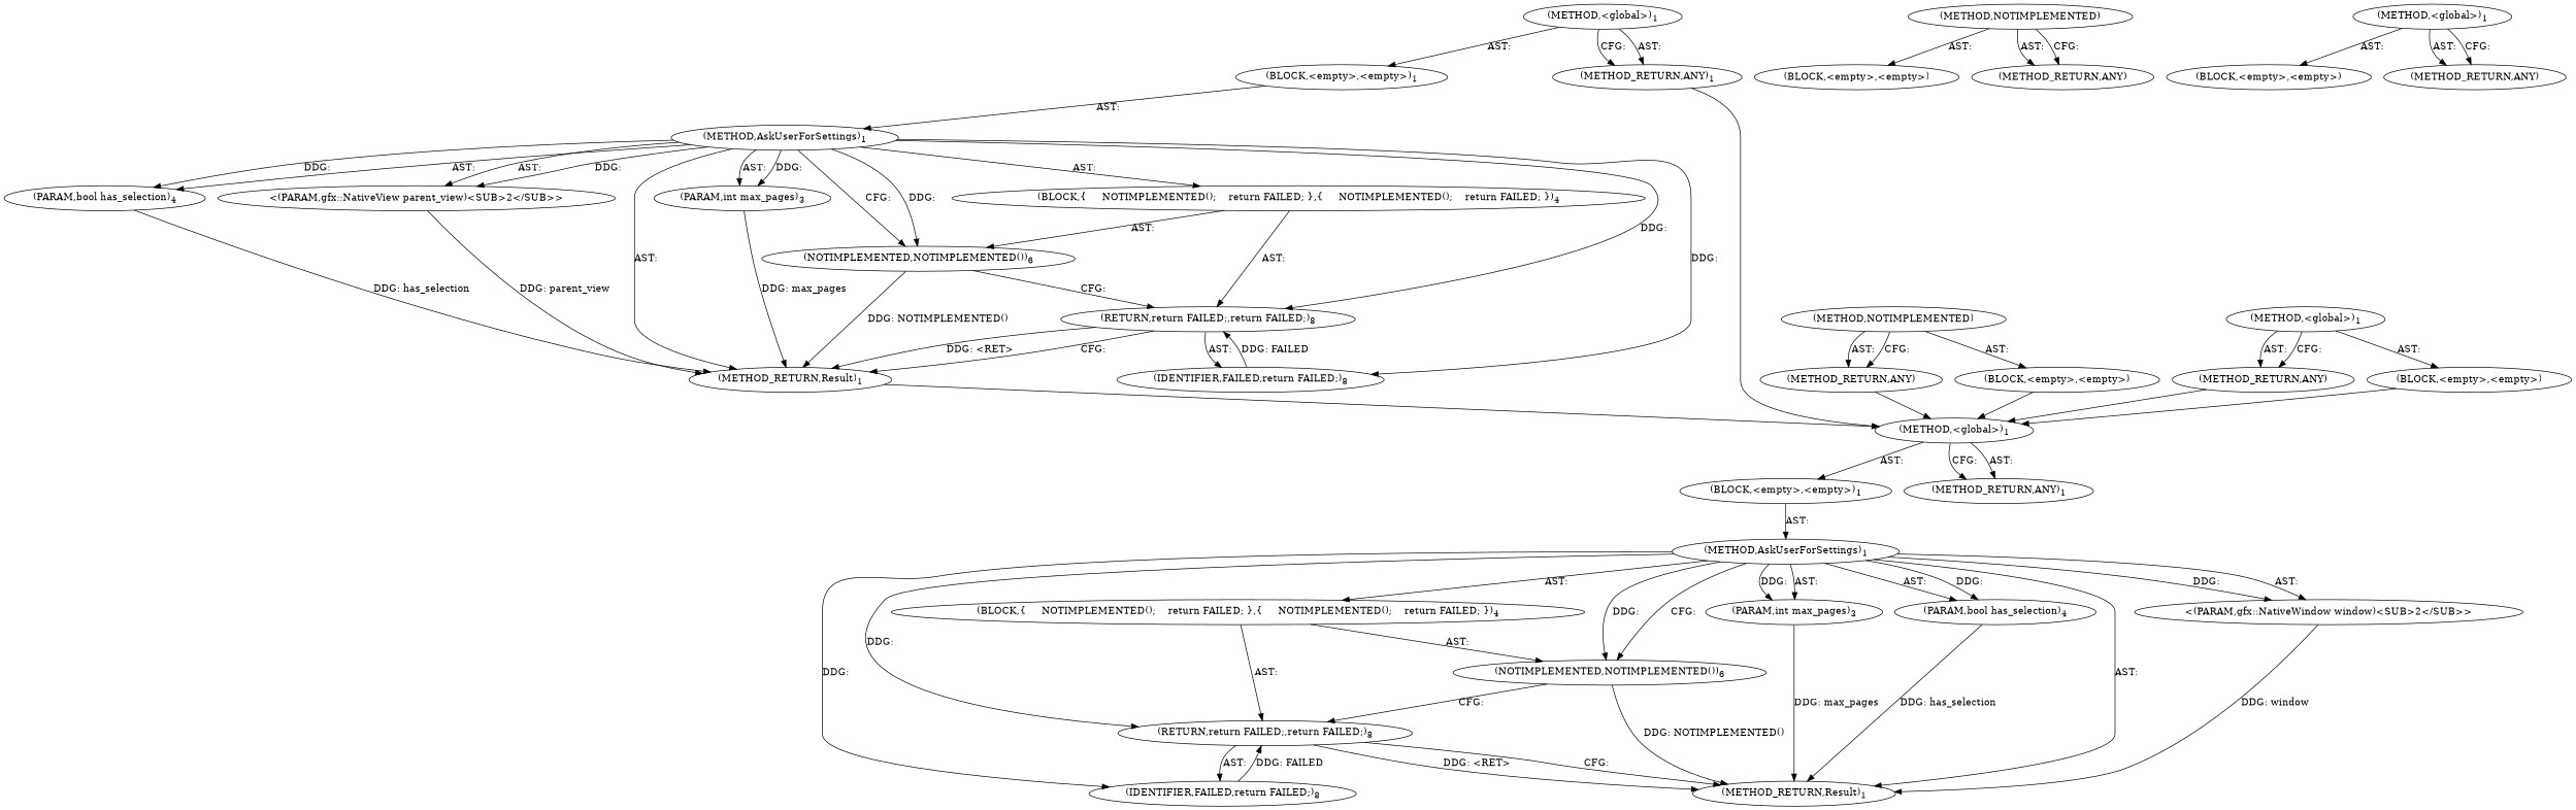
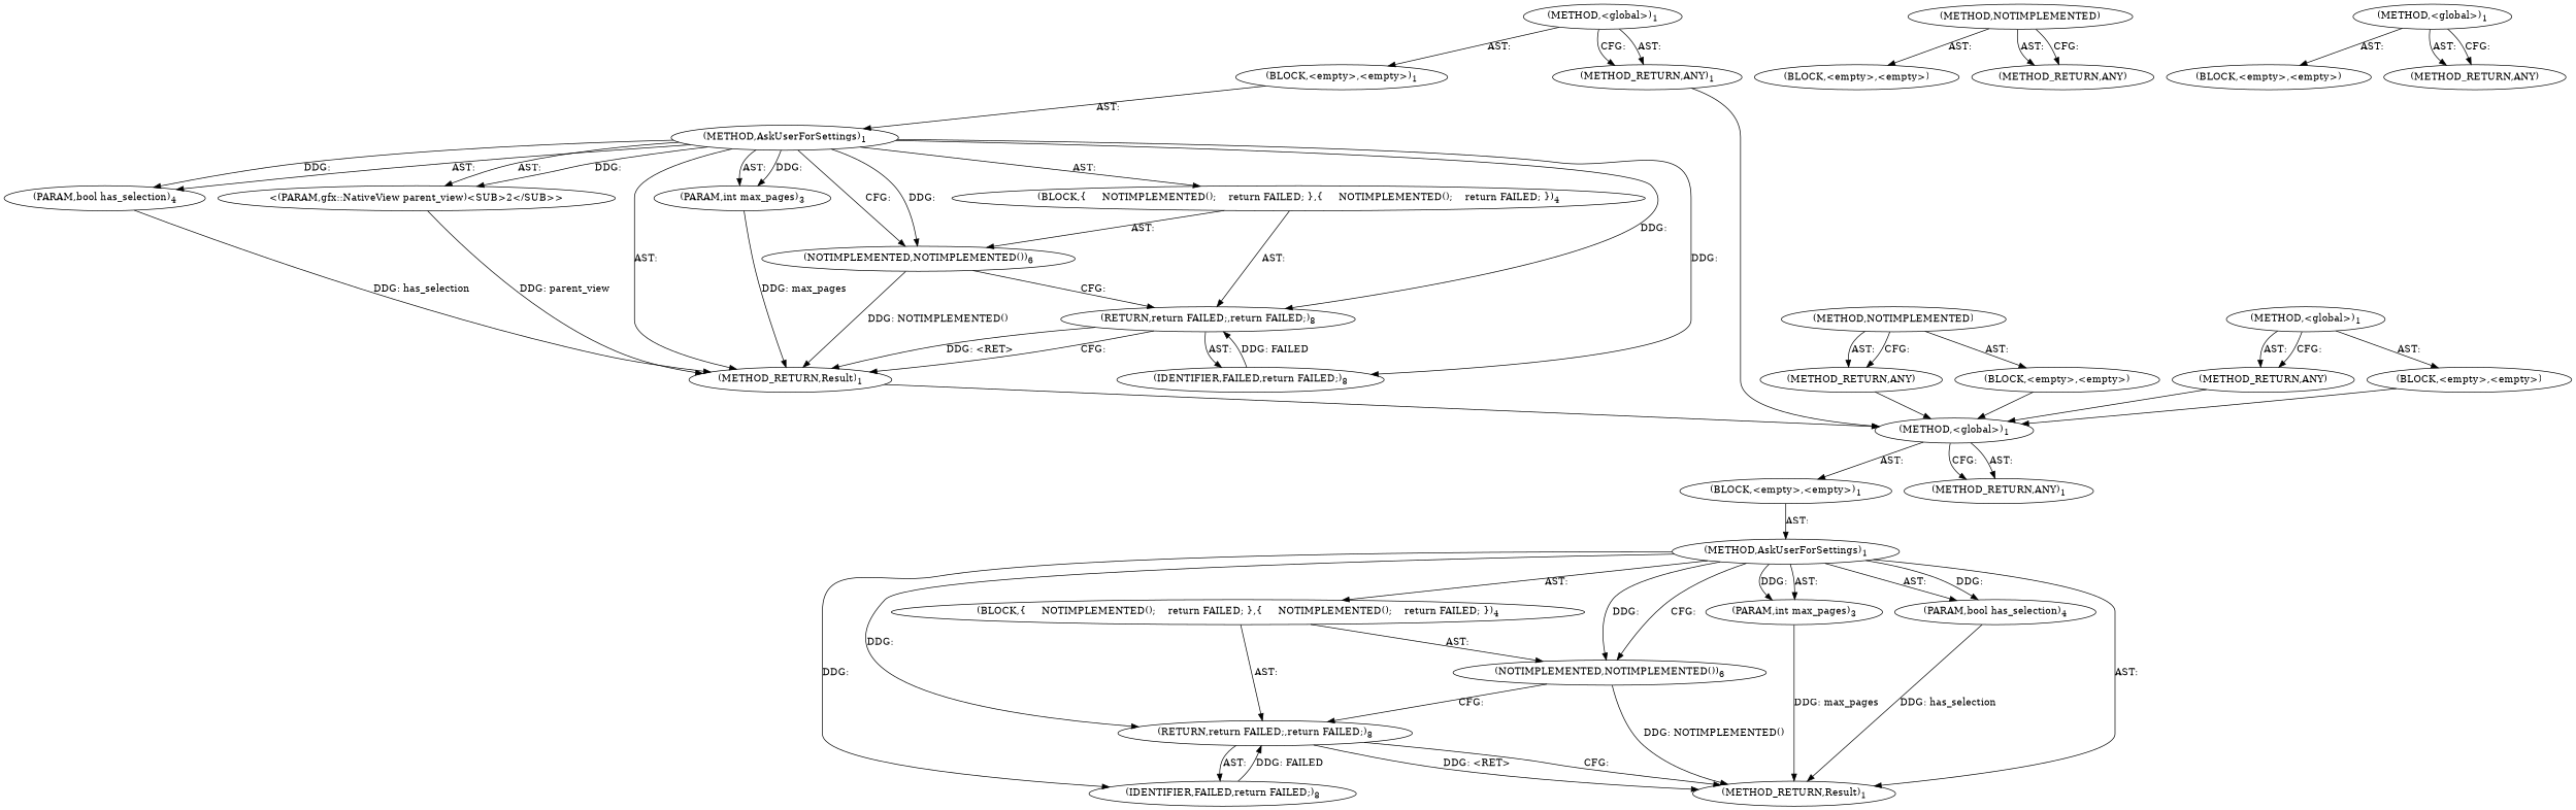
  digraph {
    n1 [label=<(METHOD,&lt;global&gt;)<SUB>1</SUB>>]
    n2 [label=<(BLOCK,&lt;empty&gt;,&lt;empty&gt;)<SUB>1</SUB>>]
    n3 [label=<(METHOD_RETURN,ANY)<SUB>1</SUB>>]
    n4 [label=<(METHOD,AskUserForSettings)<SUB>1</SUB>>]
-   n5 [label="<(PARAM,gfx::NativeWindow window)<SUB>2</SUB>>"]
    n6 [label=<(PARAM,int max_pages)<SUB>3</SUB>>]
    n7 [label=<(PARAM,bool has_selection)<SUB>4</SUB>>]
    n8 [label=<(BLOCK,{     NOTIMPLEMENTED();    return FAILED; },{     NOTIMPLEMENTED();    return FAILED; })<SUB>4</SUB>>]
    n9 [label=<(NOTIMPLEMENTED,NOTIMPLEMENTED())<SUB>6</SUB>>]
    n10 [label=<(RETURN,return FAILED;,return FAILED;)<SUB>8</SUB>>]
    n11 [label=<(IDENTIFIER,FAILED,return FAILED;)<SUB>8</SUB>>]
    n12 [label=<(METHOD_RETURN,Result)<SUB>1</SUB>>]
    n13 [label=<(METHOD,NOTIMPLEMENTED)>]
    n14 [label=<(BLOCK,&lt;empty&gt;,&lt;empty&gt;)>]
    n15 [label=<(METHOD_RETURN,ANY)>]
    n16 [label=<(METHOD,&lt;global&gt;)<SUB>1</SUB>>]
    n17 [label=<(BLOCK,&lt;empty&gt;,&lt;empty&gt;)>]
    n18 [label=<(METHOD_RETURN,ANY)>]
    n19 [label=<(METHOD,&lt;global&gt;)<SUB>1</SUB>>]
    n20 [label=<(BLOCK,&lt;empty&gt;,&lt;empty&gt;)<SUB>1</SUB>>]
    n21 [label=<(METHOD_RETURN,ANY)<SUB>1</SUB>>]
    n22 [label=<(METHOD,AskUserForSettings)<SUB>1</SUB>>]
    n23 [label="<(PARAM,gfx::NativeView parent_view)<SUB>2</SUB>>"]
    n24 [label=<(PARAM,int max_pages)<SUB>3</SUB>>]
    n25 [label=<(PARAM,bool has_selection)<SUB>4</SUB>>]
    n26 [label=<(BLOCK,{     NOTIMPLEMENTED();    return FAILED; },{     NOTIMPLEMENTED();    return FAILED; })<SUB>4</SUB>>]
    n27 [label=<(NOTIMPLEMENTED,NOTIMPLEMENTED())<SUB>6</SUB>>]
    n28 [label=<(RETURN,return FAILED;,return FAILED;)<SUB>8</SUB>>]
    n29 [label=<(IDENTIFIER,FAILED,return FAILED;)<SUB>8</SUB>>]
    n30 [label=<(METHOD_RETURN,Result)<SUB>1</SUB>>]
    n31 [label=<(METHOD,NOTIMPLEMENTED)>]
    n32 [label=<(BLOCK,&lt;empty&gt;,&lt;empty&gt;)>]
    n33 [label=<(METHOD_RETURN,ANY)>]
    n34 [label=<(METHOD,&lt;global&gt;)<SUB>1</SUB>>]
    n35 [label=<(BLOCK,&lt;empty&gt;,&lt;empty&gt;)>]
    n36 [label=<(METHOD_RETURN,ANY)>]
    n1 -> n2 [label="AST: "]
    n1 -> n3 [label="AST: "]
    n1 -> n3 [label="CFG: "]
    n2 -> n4 [label="AST: "]
-   n4 -> n5 [label="AST: "]
-   n4 -> n5 [label="DDG: "]
    n4 -> n6 [label="AST: "]
    n4 -> n6 [label="DDG: "]
    n4 -> n7 [label="AST: "]
    n4 -> n7 [label="DDG: "]
    n4 -> n8 [label="AST: "]
    n4 -> n9 [label="CFG: "]
    n4 -> n9 [label="DDG: "]
    n4 -> n10 [label="DDG: "]
    n4 -> n11 [label="DDG: "]
    n4 -> n12 [label="AST: "]
-   n5 -> n12 [label="DDG: window"]
    n6 -> n12 [label="DDG: max_pages"]
    n7 -> n12 [label="DDG: has_selection"]
    n8 -> n9 [label="AST: "]
    n8 -> n10 [label="AST: "]
    n9 -> n10 [label="CFG: "]
    n9 -> n12 [label="DDG: NOTIMPLEMENTED()"]
    n10 -> n11 [label="AST: "]
    n10 -> n12 [label="CFG: "]
    n10 -> n12 [label="DDG: &lt;RET&gt;"]
    n11 -> n10 [label="DDG: FAILED"]
    n13 -> n14 [label="AST: "]
    n13 -> n15 [label="AST: "]
    n13 -> n15 [label="CFG: "]
    n16 -> n17 [label="AST: "]
    n16 -> n18 [label="AST: "]
    n16 -> n18 [label="CFG: "]
    n19 -> n20 [label="AST: "]
    n19 -> n21 [label="AST: "]
    n19 -> n21 [label="CFG: "]
    n20 -> n22 [label="AST: "]
    n21 -> n1
    n22 -> n23 [label="AST: "]
    n22 -> n23 [label="DDG: "]
    n22 -> n24 [label="AST: "]
    n22 -> n24 [label="DDG: "]
    n22 -> n25 [label="AST: "]
    n22 -> n25 [label="DDG: "]
    n22 -> n26 [label="AST: "]
    n22 -> n27 [label="CFG: "]
    n22 -> n27 [label="DDG: "]
    n22 -> n28 [label="DDG: "]
    n22 -> n29 [label="DDG: "]
    n22 -> n30 [label="AST: "]
    n23 -> n30 [label="DDG: parent_view"]
    n24 -> n30 [label="DDG: max_pages"]
    n25 -> n30 [label="DDG: has_selection"]
    n26 -> n27 [label="AST: "]
    n26 -> n28 [label="AST: "]
    n27 -> n28 [label="CFG: "]
    n27 -> n30 [label="DDG: NOTIMPLEMENTED()"]
    n28 -> n29 [label="AST: "]
    n28 -> n30 [label="CFG: "]
    n28 -> n30 [label="DDG: &lt;RET&gt;"]
    n29 -> n28 [label="DDG: FAILED"]
    n30 -> n1
    n31 -> n32 [label="AST: "]
    n31 -> n33 [label="AST: "]
    n31 -> n33 [label="CFG: "]
    n32 -> n1
    n33 -> n1
    n34 -> n35 [label="AST: "]
    n34 -> n36 [label="AST: "]
    n34 -> n36 [label="CFG: "]
    n35 -> n1
    n36 -> n1
  }
